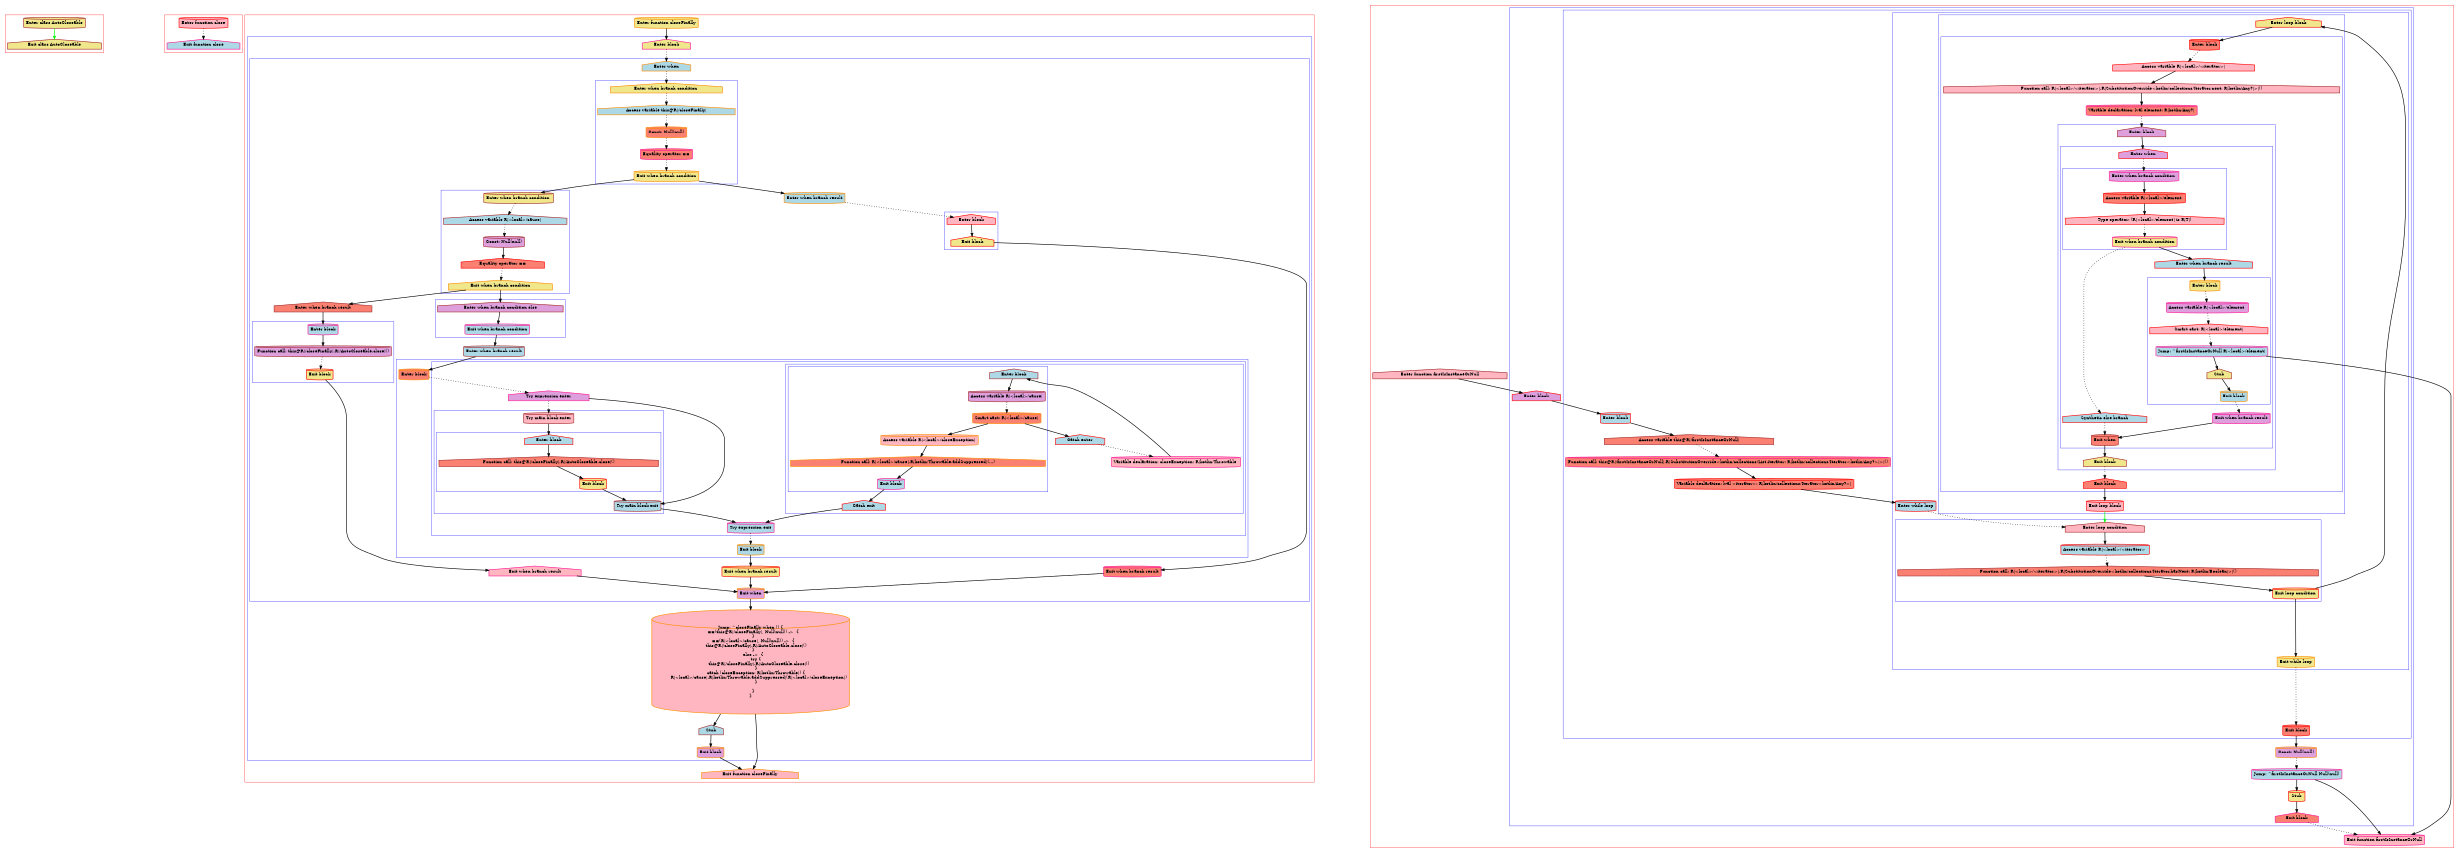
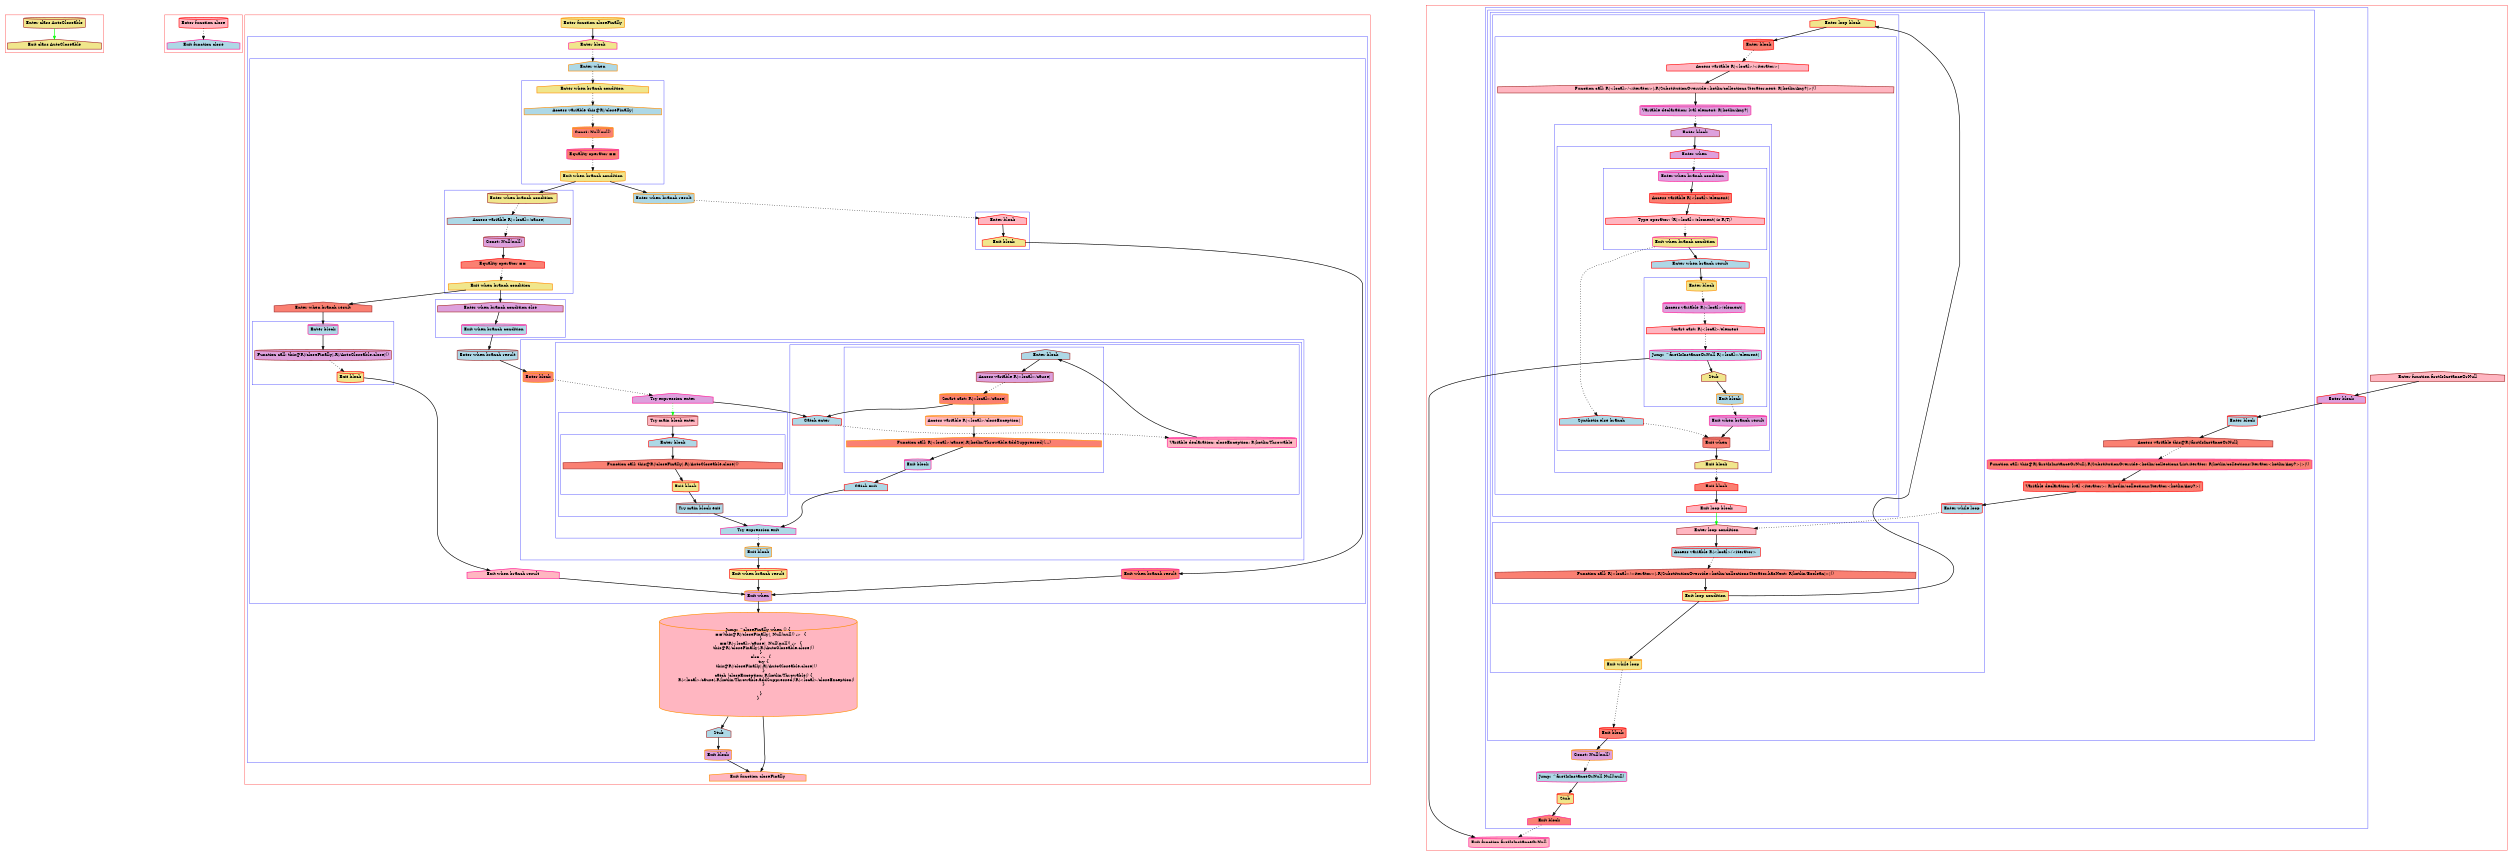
  digraph {
    nodesep=3
    node [color=red fillcolor=lightblue penwidth=2 shape=cylinder style=filled]
    edge [penwidth=2 style=solid]
    n1 [color=brown fillcolor=khaki label="Enter class AutoCloseable"]
    n2 [color=brown fillcolor=khaki label="Exit class AutoCloseable" shape=house]
    n3 [fillcolor=lightpink label="Enter function close"]
    n4 [color=deeppink label="Exit function close" shape=house]
    n5 [color=darkorange fillcolor=khaki label="Enter when branch condition " shape=house]
    n6 [color=darkorange label="Access variable this@R|/closeFinally|" shape=house]
    n7 [color=darkorange fillcolor=salmon label="Const: Null(null)"]
    n8 [color=deeppink fillcolor=salmon label="Equality operator =="]
    n9 [color=darkorange fillcolor=khaki label="Exit when branch condition"]
    n10 [color=brown fillcolor=khaki label="Enter when branch condition "]
    n11 [color=brown label="Access variable R|<local>/cause|" shape=house]
    n12 [color=brown fillcolor=plum label="Const: Null(null)"]
    n13 [fillcolor=salmon label="Equality operator ==" shape=house]
    n14 [color=darkorange fillcolor=khaki label="Exit when branch condition" shape=house]
    n15 [color=brown fillcolor=plum label="Enter when branch condition else" shape=house]
    n16 [color=deeppink label="Exit when branch condition"]
    n17 [label="Enter block" shape=house]
    n18 [color=brown fillcolor=salmon label="Function call: this@R|/closeFinally|.R|/AutoCloseable.close|()" shape=house]
    n19 [fillcolor=khaki label="Exit block"]
    n20 [color=brown fillcolor=lightpink label="Try main block enter"]
    n21 [color=brown label="Try main block exit"]
    n22 [color=brown label="Enter block" shape=house]
    n23 [color=brown fillcolor=plum label="Access variable R|<local>/cause|"]
    n24 [color=darkorange fillcolor=salmon label="Smart cast: R|<local>/cause|"]
    n25 [color=darkorange fillcolor=lightpink label="Access variable R|<local>/closeException|"]
    n26 [color=darkorange fillcolor=salmon label="Function call: R|<local>/cause|.R|kotlin/Throwable.addSuppressed|(...)" shape=house]
    n27 [color=deeppink label="Exit block"]
    n28 [label="Catch enter" shape=house]
    n29 [color=deeppink fillcolor=lightpink label="Variable declaration: closeException: R|kotlin/Throwable|"]
    n30 [label="Catch exit" shape=house]
    n31 [color=deeppink fillcolor=plum label="Try expression enter" shape=house]
-   n32 [color=deeppink label="Try expression exit"]
+   n32 [color=deeppink label="Try expression exit" shape=house]
    n33 [color=darkorange fillcolor=salmon label="Enter block"]
    n34 [color=darkorange label="Exit block"]
    n35 [color=deeppink label="Enter block"]
    n36 [color=brown fillcolor=plum label="Function call: this@R|/closeFinally|.R|/AutoCloseable.close|()"]
    n37 [fillcolor=khaki label="Exit block"]
    n38 [fillcolor=lightpink label="Enter block" shape=house]
    n39 [fillcolor=khaki label="Exit block" shape=house]
    n40 [color=darkorange label="Enter when" shape=house]
    n41 [color=brown label="Enter when branch result"]
    n42 [fillcolor=khaki label="Exit when branch result"]
    n43 [color=brown fillcolor=salmon label="Enter when branch result" shape=house]
    n44 [color=deeppink fillcolor=lightpink label="Exit when branch result" shape=house]
    n45 [color=darkorange label="Enter when branch result"]
    n46 [color=deeppink fillcolor=salmon label="Exit when branch result"]
    n47 [color=darkorange fillcolor=plum label="Exit when"]
    n48 [color=deeppink fillcolor=khaki label="Enter block" shape=house]
    n49 [color=darkorange fillcolor=lightpink label="Jump: ^closeFinally when () {\n    ==(this@R|/closeFinally|, Null(null)) ->  {\n    }\n    ==(R|<local>/cause|, Null(null)) ->  {\n        this@R|/closeFinally|.R|/AutoCloseable.close|()\n    }\n    else ->  {\n        try {\n            this@R|/closeFinally|.R|/AutoCloseable.close|()\n        }\n        catch (closeException: R|kotlin/Throwable|) {\n            R|<local>/cause|.R|kotlin/Throwable.addSuppressed|(R|<local>/closeException|)\n        }\n\n    }\n}\n"]
    n50 [color=brown label=Stub shape=house]
    n51 [color=darkorange fillcolor=plum label="Exit block"]
    n52 [color=darkorange fillcolor=khaki label="Enter function closeFinally"]
    n53 [color=darkorange fillcolor=lightpink label="Exit function closeFinally" shape=house]
    n54 [color=brown fillcolor=lightpink label="Enter loop condition" shape=house]
    n55 [label="Access variable R|<local>/<iterator>|"]
    n56 [color=brown fillcolor=salmon label="Function call: R|<local>/<iterator>|.R|SubstitutionOverride<kotlin/collections/Iterator.hasNext: R|kotlin/Boolean|>|()" shape=house]
    n57 [fillcolor=khaki label="Exit loop condition"]
    n58 [color=deeppink fillcolor=plum label="Enter when branch condition "]
    n59 [fillcolor=salmon label="Access variable R|<local>/element|"]
    n60 [fillcolor=lightpink label="Type operator: (R|<local>/element| is R|T|)" shape=house]
    n61 [color=deeppink fillcolor=khaki label="Exit when branch condition"]
    n62 [color=darkorange fillcolor=khaki label="Enter block"]
    n63 [color=deeppink fillcolor=plum label="Access variable R|<local>/element|"]
    n64 [fillcolor=lightpink label="Smart cast: R|<local>/element|" shape=house]
    n65 [color=deeppink label="Jump: ^firstIsInstanceOrNull R|<local>/element|"]
    n66 [color=brown fillcolor=khaki label=Stub shape=house]
    n67 [color=darkorange label="Exit block"]
    n68 [fillcolor=plum label="Enter when" shape=house]
    n69 [label="Synthetic else branch" shape=house]
    n70 [label="Enter when branch result" shape=house]
    n71 [color=deeppink fillcolor=plum label="Exit when branch result"]
    n72 [color=brown fillcolor=salmon label="Exit when"]
    n73 [color=brown fillcolor=plum label="Enter block" shape=house]
    n74 [color=brown fillcolor=khaki label="Exit block" shape=house]
    n75 [fillcolor=salmon label="Enter block"]
    n76 [fillcolor=lightpink label="Access variable R|<local>/<iterator>|" shape=house]
    n77 [color=brown fillcolor=lightpink label="Function call: R|<local>/<iterator>|.R|SubstitutionOverride<kotlin/collections/Iterator.next: R|kotlin/Any?|>|()" shape=house]
-   n78 [color=deeppink fillcolor=salmon label="Variable declaration: lval element: R|kotlin/Any?|"]
+   n78 [color=deeppink fillcolor=plum label="Variable declaration: lval element: R|kotlin/Any?|"]
    n79 [fillcolor=salmon label="Exit block" shape=house]
    n80 [fillcolor=khaki label="Enter loop block" shape=house]
-   n81 [fillcolor=lightpink label="Exit loop block"]
+   n81 [fillcolor=lightpink label="Exit loop block" shape=house]
    n82 [label="Enter while loop"]
    n83 [color=darkorange fillcolor=khaki label="Exit while loop"]
    n84 [label="Enter block"]
    n85 [color=brown fillcolor=salmon label="Access variable this@R|/firstIsInstanceOrNull|" shape=house]
    n86 [color=deeppink fillcolor=salmon label="Function call: this@R|/firstIsInstanceOrNull|.R|SubstitutionOverride<kotlin/collections/List.iterator: R|kotlin/collections/Iterator<kotlin/Any?>|>|()"]
    n87 [fillcolor=salmon label="Variable declaration: lval <iterator>: R|kotlin/collections/Iterator<kotlin/Any?>|"]
    n88 [fillcolor=salmon label="Exit block"]
    n89 [fillcolor=plum label="Enter block" shape=house]
    n90 [color=darkorange fillcolor=plum label="Const: Null(null)"]
    n91 [color=deeppink label="Jump: ^firstIsInstanceOrNull Null(null)"]
    n92 [fillcolor=khaki label=Stub]
    n93 [color=deeppink fillcolor=salmon label="Exit block" shape=house]
    n94 [color=brown fillcolor=lightpink label="Enter function firstIsInstanceOrNull" shape=house]
    n95 [color=deeppink fillcolor=lightpink label="Exit function firstIsInstanceOrNull"]
    subgraph cluster_1 {
      color=red
      n1
      n2
    }
    subgraph cluster_2 {
      color=red
      n3
      n4
    }
    subgraph cluster_3 {
      color=red
      n52
      n53
      subgraph cluster_4 {
        color=blue
        n48
        n49
        n50
        n51
        subgraph cluster_5 {
          color=blue
          n40
          n41
          n42
          n43
          n44
          n45
          n46
          n47
          subgraph cluster_6 {
            color=blue
            n5
            n6
            n7
            n8
            n9
          }
          subgraph cluster_7 {
            color=blue
            n10
            n11
            n12
            n13
            n14
          }
          subgraph cluster_8 {
            color=blue
            n15
            n16
          }
          subgraph cluster_9 {
            color=blue
            n33
            n34
            subgraph cluster_10 {
              color=blue
              n31
              n32
              subgraph cluster_11 {
                color=blue
                n20
                n21
                subgraph cluster_12 {
                  color=blue
                  n17
                  n18
                  n19
                }
              }
              subgraph cluster_13 {
                color=blue
                n28
                n29
                n30
                subgraph cluster_14 {
                  color=blue
                  n22
                  n23
                  n24
                  n25
                  n26
                  n27
                }
              }
            }
          }
          subgraph cluster_15 {
            color=blue
            n35
            n36
            n37
          }
          subgraph cluster_16 {
            color=blue
            n38
            n39
          }
        }
      }
    }
    subgraph cluster_17 {
      color=red
      n94
      n95
      subgraph cluster_18 {
        color=blue
        n89
        n90
        n91
        n92
        n93
        subgraph cluster_19 {
          color=blue
          n84
          n85
          n86
          n87
          n88
          subgraph cluster_20 {
            color=blue
            n82
            n83
            subgraph cluster_21 {
              color=blue
              n54
              n55
              n56
              n57
            }
            subgraph cluster_22 {
              color=blue
              n80
              n81
              subgraph cluster_23 {
                color=blue
                n75
                n76
                n77
                n78
                n79
                subgraph cluster_24 {
                  color=blue
                  n73
                  n74
                  subgraph cluster_25 {
                    color=blue
                    n68
                    n69
                    n70
                    n71
                    n72
                    subgraph cluster_26 {
                      color=blue
                      n58
                      n59
                      n60
                      n61
                    }
                    subgraph cluster_27 {
                      color=blue
                      n62
                      n63
                      n64
                      n65
                      n66
                      n67
                    }
                  }
                }
              }
            }
          }
        }
      }
    }
    n1 -> n2 [color=green]
    n3 -> n4 [style=dotted]
    n5 -> n6 [style=dotted]
    n6 -> n7 [style=dotted]
    n7 -> n8 [style=dotted]
    n8 -> n9 [style=dotted]
    n9 -> n10
    n9 -> n45
    n10 -> n11 [style=dotted]
    n11 -> n12 [style=dotted]
    n12 -> n13
    n13 -> n14 [style=dotted]
    n14 -> n15 [style=bold]
    n14 -> n43
    n15 -> n16 [style=bold]
    n16 -> n41 [style=bold]
    n17 -> n18 [style=bold]
    n18 -> n19
    n19 -> n21
    n20 -> n17
    n21 -> n32 [style=bold]
    n22 -> n23
    n23 -> n24 [style=dotted]
    n24 -> n25
    n24 -> n28 [style=bold]
    n25 -> n26 [style=bold]
    n26 -> n27
    n27 -> n30
    n28 -> n29 [style=dotted]
    n29 -> n22
    n30 -> n32
-   n31 -> n20 [style=dotted]
-   n31 -> n21
+   n31 -> n20 [style=dotted color=green]
+   n31 -> n28
    n32 -> n34 [style=dotted]
    n33 -> n31 [style=dotted]
    n34 -> n42 [style=bold]
    n35 -> n36 [style=bold]
    n36 -> n37 [style=dotted]
    n37 -> n44 [style=bold]
    n38 -> n39
    n39 -> n46
    n40 -> n5 [style=dotted]
    n41 -> n33 [style=bold]
    n42 -> n47 [style=bold]
    n43 -> n35
    n44 -> n47
    n45 -> n38 [style=dotted]
    n46 -> n47 [style=bold]
    n47 -> n49 [style=bold]
    n48 -> n40 [style=dotted]
    n49 -> n50
    n49 -> n53
    n50 -> n51 [style=bold]
    n51 -> n53 [style=bold]
    n52 -> n48 [style=bold]
    n54 -> n55 [style=bold]
    n55 -> n56 [style=dotted]
    n56 -> n57 [style=bold]
    n57 -> n80
    n57 -> n83
    n58 -> n59 [style=bold]
    n59 -> n60 [style=bold]
    n60 -> n61 [style=dotted]
    n61 -> n69 [style=dotted]
    n61 -> n70
    n62 -> n63 [style=dotted]
    n63 -> n64 [style=dotted]
    n64 -> n65 [style=dotted]
    n65 -> n66
    n65 -> n95
    n66 -> n67
    n67 -> n71 [style=dotted]
    n68 -> n58 [style=dotted]
    n69 -> n72 [style=dotted]
    n70 -> n62
    n71 -> n72 [style=bold]
    n72 -> n74
    n73 -> n68 [style=bold]
    n74 -> n79 [style=dotted]
    n75 -> n76 [style=dotted]
    n76 -> n77
    n77 -> n78
    n78 -> n73 [style=dotted]
    n79 -> n81
    n80 -> n75
    n81 -> n54 [color=green]
    n82 -> n54 [style=dotted]
    n83 -> n88 [style=dotted]
    n84 -> n85 [style=bold]
    n85 -> n86 [style=dotted]
    n86 -> n87 [style=bold]
    n87 -> n82 [style=bold]
    n88 -> n90
    n89 -> n84
    n90 -> n91 [style=dotted]
    n91 -> n92 [style=bold]
-   n91 -> n95 [style=bold]
    n92 -> n93
    n93 -> n95 [style=dotted]
    n94 -> n89 [style=bold]
  }
